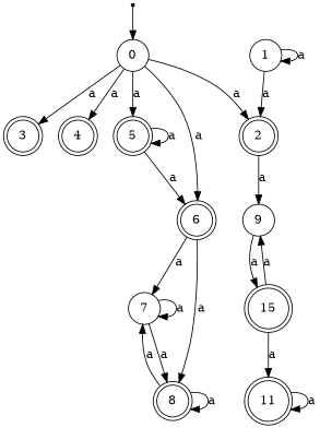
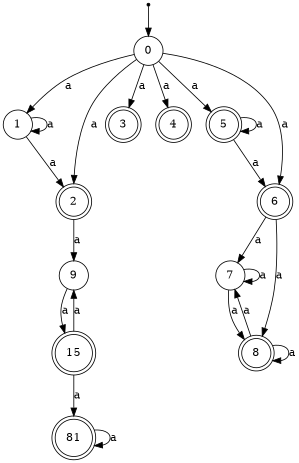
  digraph {
    rankdir=TB
    node [shape=doublecircle]
    dummy0 [shape=point]
    0 [shape=circle]
    1 [shape=circle]
    2
    3
    4
    5
    6
    9 [shape=circle]
    7 [shape=circle]
    8
    n12 [label=15]
-   11
+   11 [label=81]
    dummy0 -> 0
+   0 -> 1 [label=a]
    0 -> 2 [label=a]
    0 -> 3 [label=a]
    0 -> 4 [label=a]
    0 -> 5 [label=a]
    0 -> 6 [label=a]
    1 -> 1 [label=a]
    1 -> 2 [label=a]
    2 -> 9 [label=a]
    5 -> 5 [label=a]
    5 -> 6 [label=a]
    6 -> 7 [label=a]
    6 -> 8 [label=a]
    9 -> n12 [label=a]
    7 -> 7 [label=a]
    7 -> 8 [label=a]
    8 -> 7 [label=a]
    8 -> 8 [label=a]
    n12 -> 9 [label=a]
    n12 -> 11 [label=a]
    11 -> 11 [label=a]
  }
